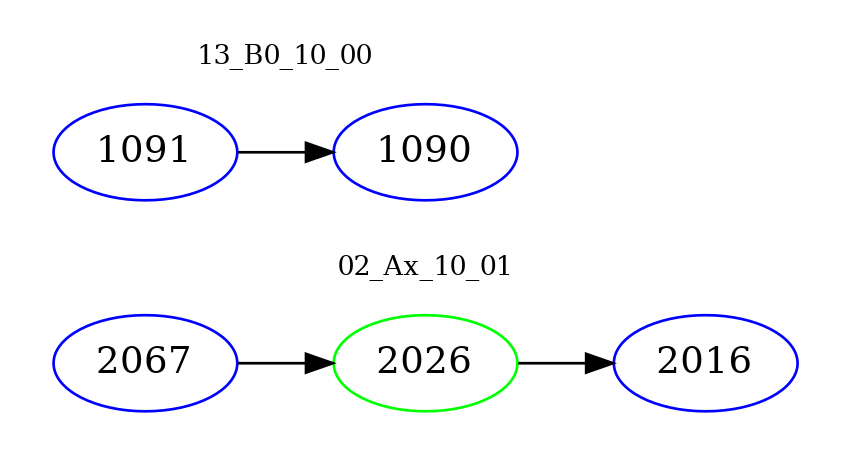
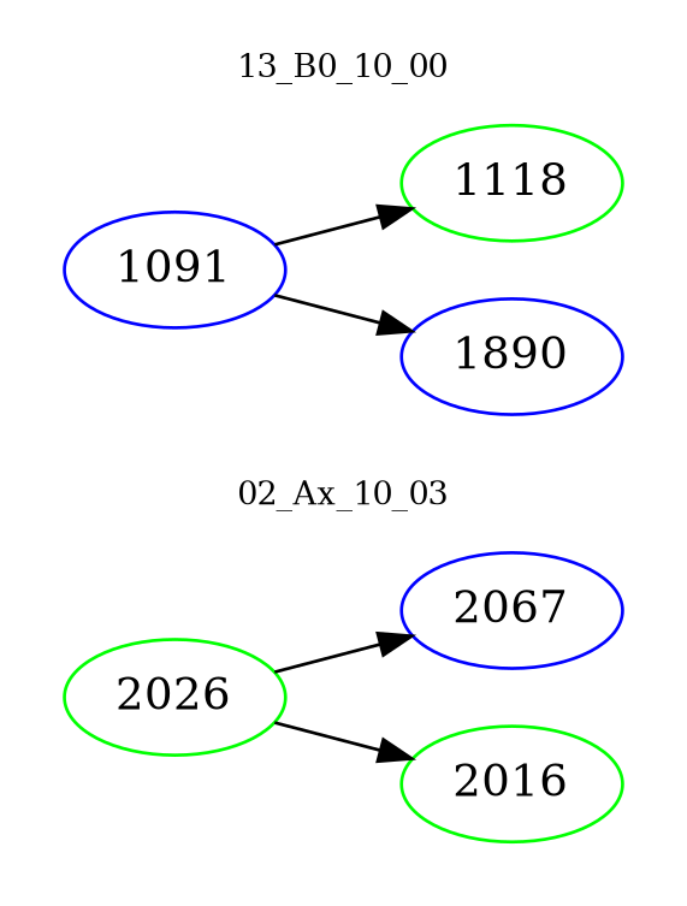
  digraph {
    rankdir=LR
    node [color=blue]
    edge [color=black]
    n1 [color=green label=2026]
-   n2 [label=2016]
+   n2 [color=green label=2016]
    n3 [label=2067]
    n4 [label=1091]
-   n5 [label=1090]
+   n5 [label=1890]
+   n6 [color=green label=1118]
    subgraph cluster_1 {
      color=white
      fontsize=10
-     label="02_Ax_10_01"
+     label="02_Ax_10_03"
      n1
      n2
      n3
    }
    subgraph cluster_2 {
      color=white
      fontsize=10
      label="13_B0_10_00"
      n4
      n5
+     n6
    }
    n1 -> n2
-   n3 -> n1
+   n1 -> n3
    n4 -> n5
+   n4 -> n6
  }
